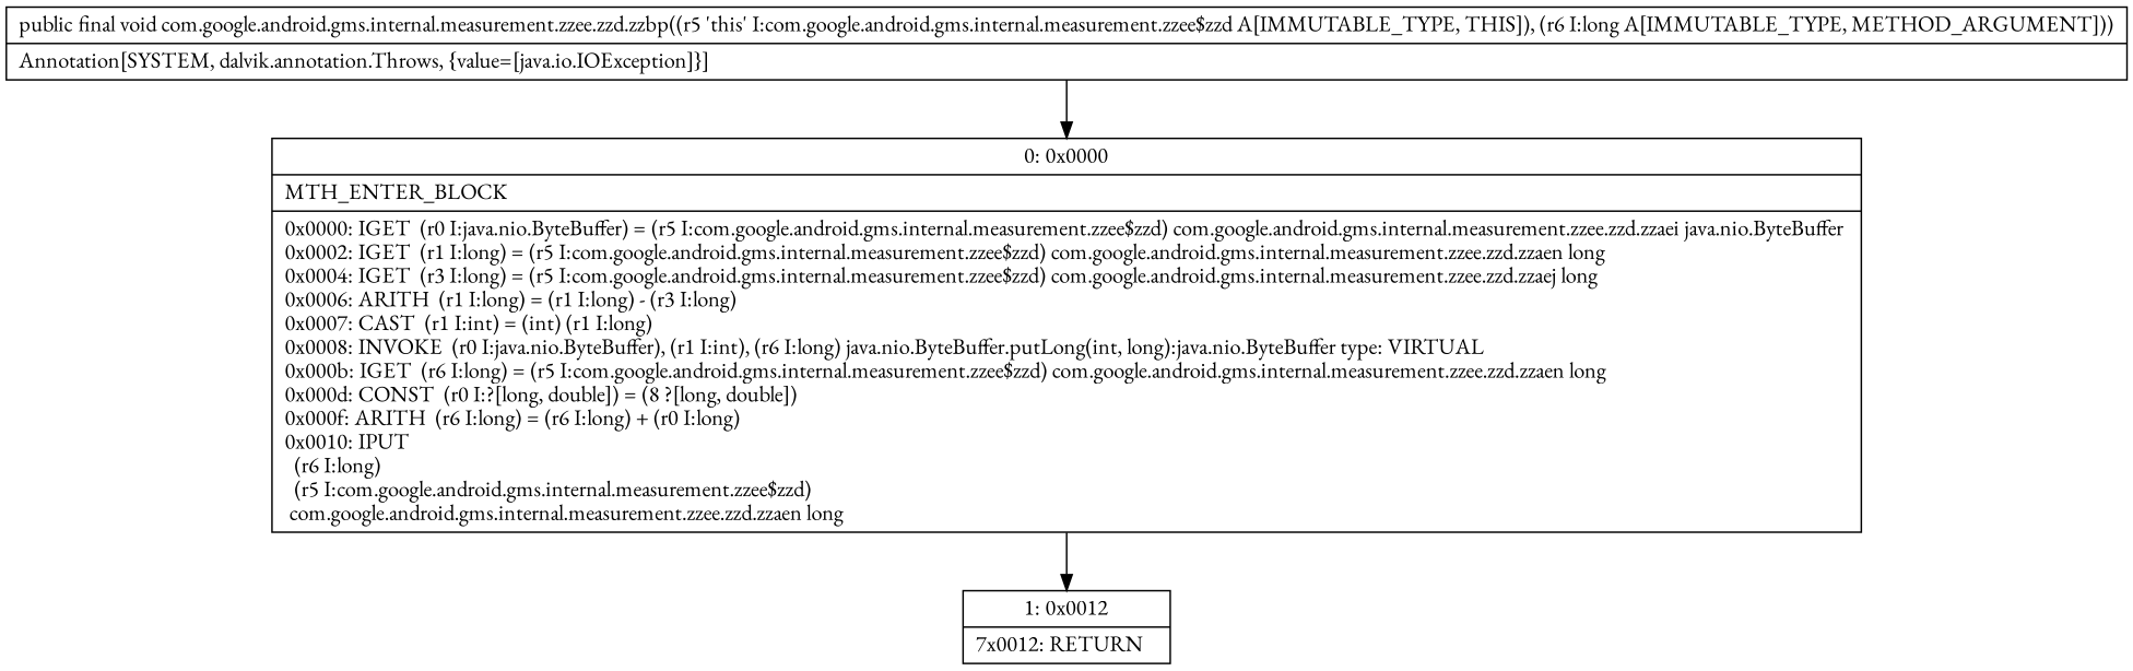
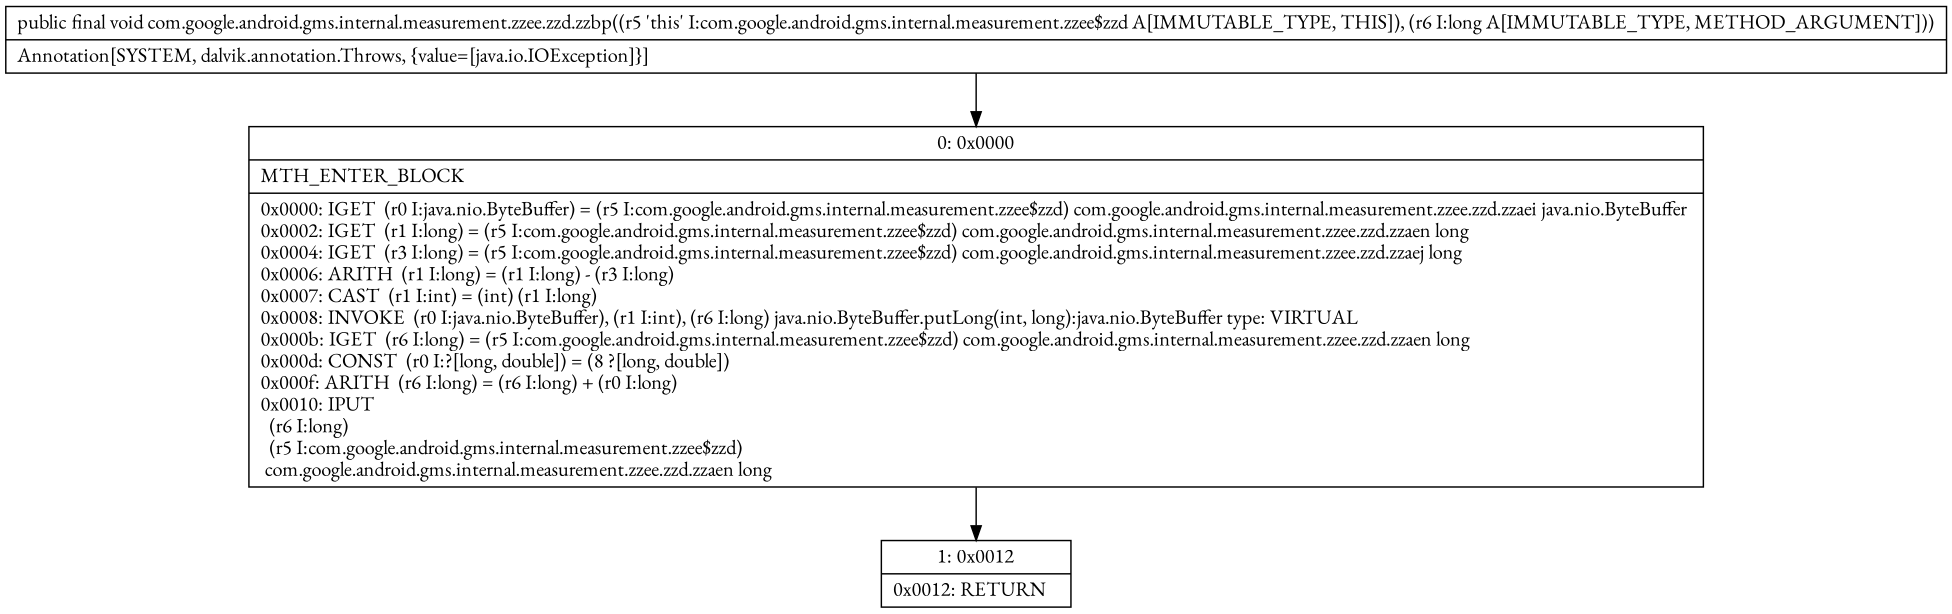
  digraph {
    fontname="EB Garamond"
    node [shape=record fontname="EB Garamond"]
    edge [fontname="EB Garamond"]
    n1 [label="{0\:\ 0x0000|MTH_ENTER_BLOCK\l|0x0000: IGET  (r0 I:java.nio.ByteBuffer) = (r5 I:com.google.android.gms.internal.measurement.zzee$zzd) com.google.android.gms.internal.measurement.zzee.zzd.zzaei java.nio.ByteBuffer \l0x0002: IGET  (r1 I:long) = (r5 I:com.google.android.gms.internal.measurement.zzee$zzd) com.google.android.gms.internal.measurement.zzee.zzd.zzaen long \l0x0004: IGET  (r3 I:long) = (r5 I:com.google.android.gms.internal.measurement.zzee$zzd) com.google.android.gms.internal.measurement.zzee.zzd.zzaej long \l0x0006: ARITH  (r1 I:long) = (r1 I:long) \- (r3 I:long) \l0x0007: CAST  (r1 I:int) = (int) (r1 I:long) \l0x0008: INVOKE  (r0 I:java.nio.ByteBuffer), (r1 I:int), (r6 I:long) java.nio.ByteBuffer.putLong(int, long):java.nio.ByteBuffer type: VIRTUAL \l0x000b: IGET  (r6 I:long) = (r5 I:com.google.android.gms.internal.measurement.zzee$zzd) com.google.android.gms.internal.measurement.zzee.zzd.zzaen long \l0x000d: CONST  (r0 I:?[long, double]) = (8 ?[long, double]) \l0x000f: ARITH  (r6 I:long) = (r6 I:long) + (r0 I:long) \l0x0010: IPUT  \l  (r6 I:long)\l  (r5 I:com.google.android.gms.internal.measurement.zzee$zzd)\l com.google.android.gms.internal.measurement.zzee.zzd.zzaen long \l}"]
-   n2 [label="{1\:\ 0x0012|7x0012: RETURN   \l}"]
+   n2 [label="{1\:\ 0x0012|0x0012: RETURN   \l}"]
    n3 [label="{public final void com.google.android.gms.internal.measurement.zzee.zzd.zzbp((r5 'this' I:com.google.android.gms.internal.measurement.zzee$zzd A[IMMUTABLE_TYPE, THIS]), (r6 I:long A[IMMUTABLE_TYPE, METHOD_ARGUMENT]))  | Annotation[SYSTEM, dalvik.annotation.Throws, \{value=[java.io.IOException]\}]\l}"]
    n1 -> n2
    n3 -> n1
  }
